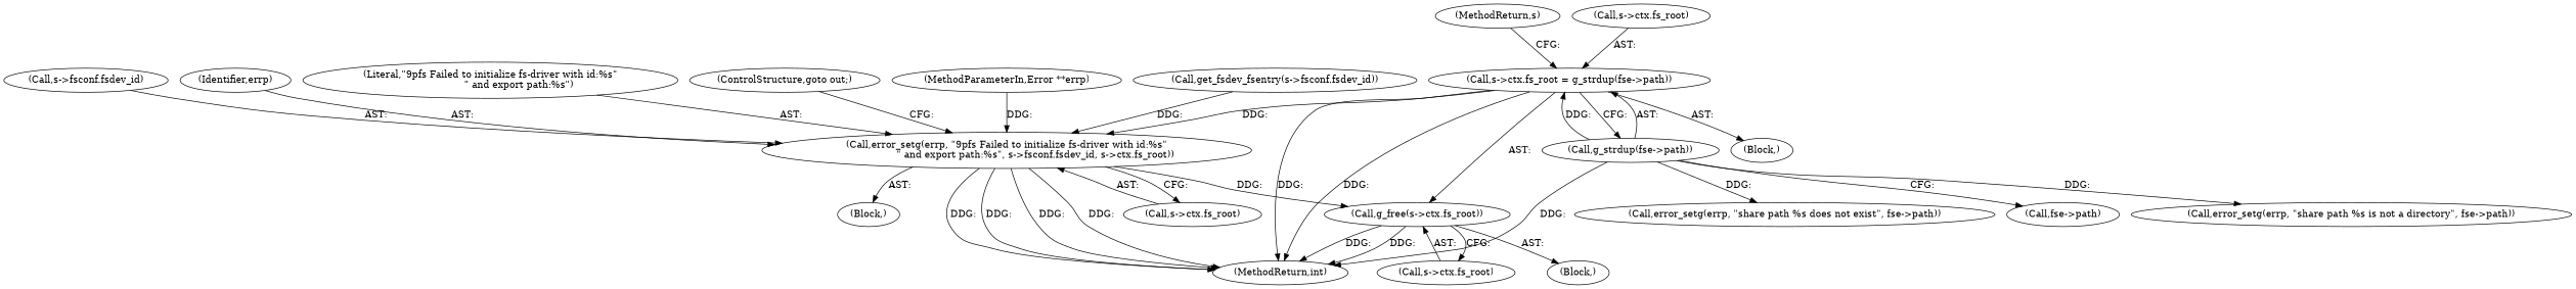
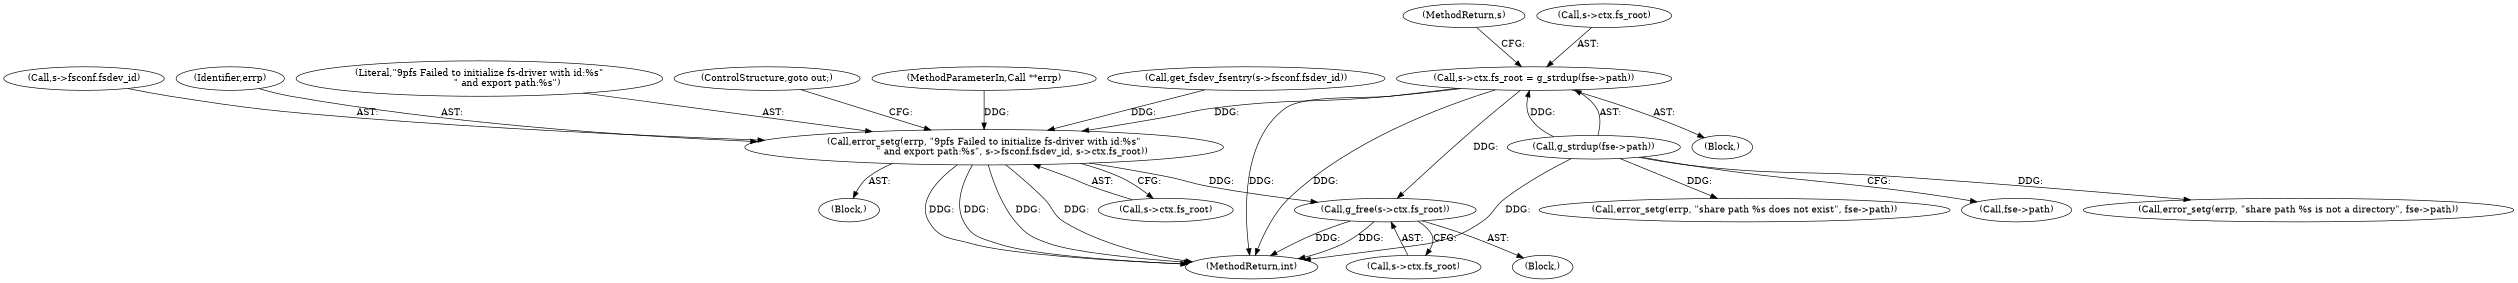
  digraph {
    n1 [label="(Call,s->ctx.fs_root = g_strdup(fse->path))"]
    n2 [label="(Call,g_strdup(fse->path))"]
    n3 [label="(Call,error_setg(errp, \"9pfs Failed to initialize fs-driver with id:%s\"\n                   \" and export path:%s\", s->fsconf.fsdev_id, s->ctx.fs_root))"]
    n4 [label="(Call,g_free(s->ctx.fs_root))"]
    n5 [label="(Block,)"]
    n6 [label="(MethodReturn,int)"]
    n7 [label="(Call,fse->path)"]
    n8 [label="(Call,error_setg(errp, \"share path %s is not a directory\", fse->path))"]
    n9 [label="(Call,error_setg(errp, \"share path %s does not exist\", fse->path))"]
    n10 [label="(Call,s->ctx.fs_root)"]
    n11 [label="(Block,)"]
    n12 [label="(Block,)"]
    n13 [label="(Call,s->ctx.fs_root)"]
    n14 [label="(Call,s->fsconf.fsdev_id)"]
    n15 [label="(Identifier,errp)"]
    n16 [label="(Literal,\"9pfs Failed to initialize fs-driver with id:%s\"\n                   \" and export path:%s\")"]
    n17 [label="(MethodReturn,s)"]
    n18 [label="(ControlStructure,goto out;)"]
-   n19 [label="(MethodParameterIn,Error **errp)"]
+   n19 [label="(MethodParameterIn,Call **errp)"]
    n20 [label="(Call,s->ctx.fs_root)"]
    n21 [label="(Call,get_fsdev_fsentry(s->fsconf.fsdev_id))"]
-   n1 -> n2 [label="CFG: "]
    n1 -> n3 [label="DDG: "]
-   n1 -> n4 [label="AST: "]
+   n1 -> n4 [label="DDG: "]
    n1 -> n5 [label="AST: "]
    n1 -> n6 [label="DDG: "]
    n1 -> n6 [label="DDG: "]
    n2 -> n1 [label="AST: "]
    n2 -> n1 [label="DDG: "]
    n2 -> n6 [label="DDG: "]
    n2 -> n7 [label="CFG: "]
    n2 -> n8 [label="DDG: "]
    n2 -> n9 [label="DDG: "]
    n3 -> n4 [label="DDG: "]
    n3 -> n6 [label="DDG: "]
    n3 -> n6 [label="DDG: "]
    n3 -> n6 [label="DDG: "]
    n3 -> n6 [label="DDG: "]
    n3 -> n10 [label="CFG: "]
    n3 -> n11 [label="AST: "]
    n4 -> n6 [label="DDG: "]
    n4 -> n6 [label="DDG: "]
    n4 -> n12 [label="AST: "]
    n4 -> n13 [label="CFG: "]
    n10 -> n3 [label="AST: "]
    n13 -> n4 [label="AST: "]
    n14 -> n3 [label="AST: "]
    n15 -> n3 [label="AST: "]
    n16 -> n3 [label="AST: "]
    n17 -> n1 [label="CFG: "]
    n18 -> n3 [label="CFG: "]
    n19 -> n3 [label="DDG: "]
    n20 -> n1 [label="AST: "]
    n21 -> n3 [label="DDG: "]
  }
